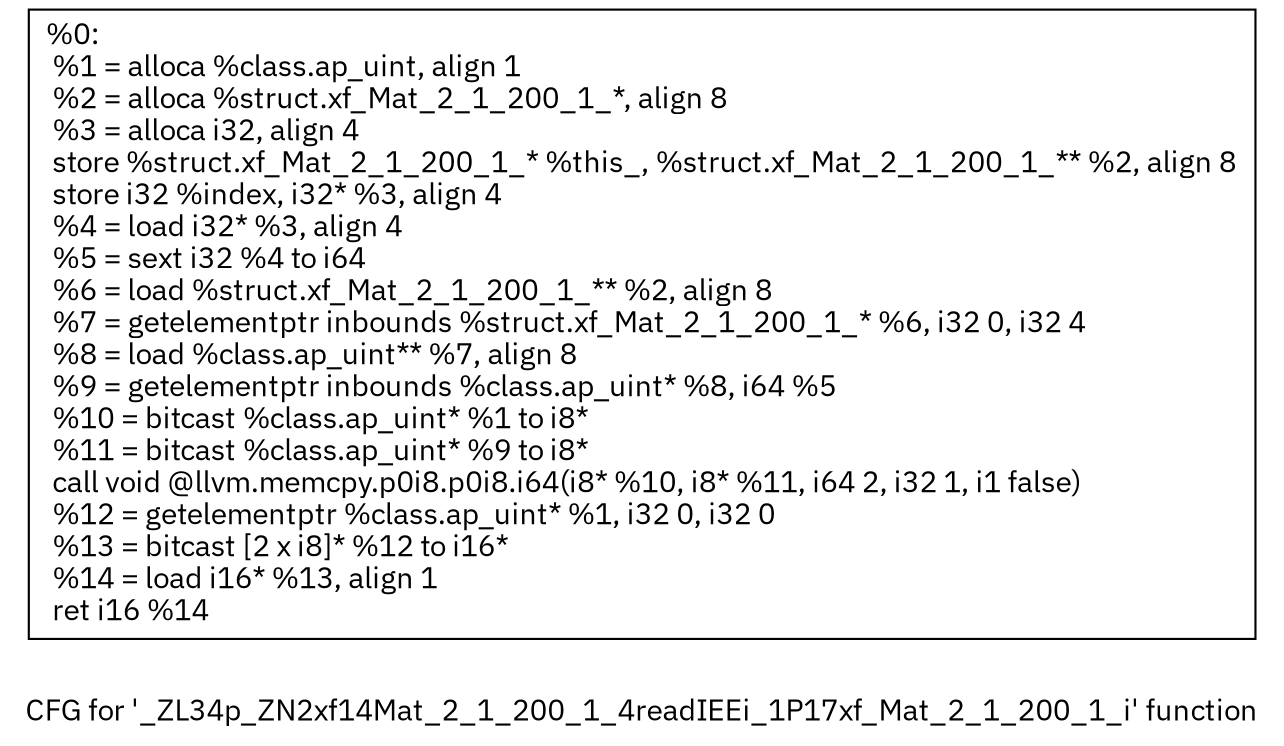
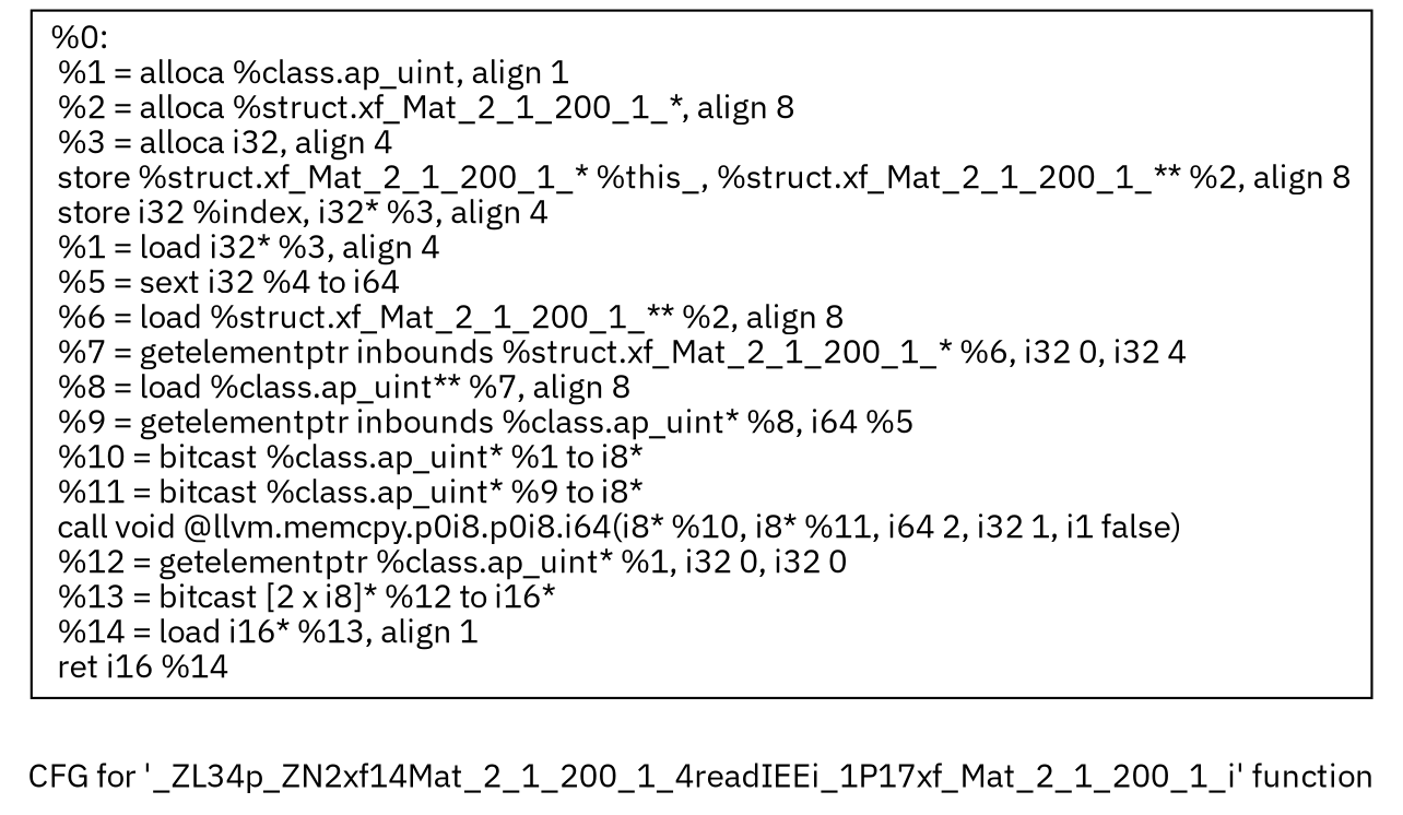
  digraph {
    label="CFG for '_ZL34p_ZN2xf14Mat_2_1_200_1_4readIEEi_1P17xf_Mat_2_1_200_1_i' function"
    fontname="IBM Plex Sans"
-   n1 [label="{%0:\l  %1 = alloca %class.ap_uint, align 1\l  %2 = alloca %struct.xf_Mat_2_1_200_1_*, align 8\l  %3 = alloca i32, align 4\l  store %struct.xf_Mat_2_1_200_1_* %this_, %struct.xf_Mat_2_1_200_1_** %2, align 8\l  store i32 %index, i32* %3, align 4\l  %4 = load i32* %3, align 4\l  %5 = sext i32 %4 to i64\l  %6 = load %struct.xf_Mat_2_1_200_1_** %2, align 8\l  %7 = getelementptr inbounds %struct.xf_Mat_2_1_200_1_* %6, i32 0, i32 4\l  %8 = load %class.ap_uint** %7, align 8\l  %9 = getelementptr inbounds %class.ap_uint* %8, i64 %5\l  %10 = bitcast %class.ap_uint* %1 to i8*\l  %11 = bitcast %class.ap_uint* %9 to i8*\l  call void @llvm.memcpy.p0i8.p0i8.i64(i8* %10, i8* %11, i64 2, i32 1, i1 false)\l  %12 = getelementptr %class.ap_uint* %1, i32 0, i32 0\l  %13 = bitcast [2 x i8]* %12 to i16*\l  %14 = load i16* %13, align 1\l  ret i16 %14\l}" shape=record fontname="IBM Plex Sans"]
+   n1 [label="{%0:\l  %1 = alloca %class.ap_uint, align 1\l  %2 = alloca %struct.xf_Mat_2_1_200_1_*, align 8\l  %3 = alloca i32, align 4\l  store %struct.xf_Mat_2_1_200_1_* %this_, %struct.xf_Mat_2_1_200_1_** %2, align 8\l  store i32 %index, i32* %3, align 4\l  %1 = load i32* %3, align 4\l  %5 = sext i32 %4 to i64\l  %6 = load %struct.xf_Mat_2_1_200_1_** %2, align 8\l  %7 = getelementptr inbounds %struct.xf_Mat_2_1_200_1_* %6, i32 0, i32 4\l  %8 = load %class.ap_uint** %7, align 8\l  %9 = getelementptr inbounds %class.ap_uint* %8, i64 %5\l  %10 = bitcast %class.ap_uint* %1 to i8*\l  %11 = bitcast %class.ap_uint* %9 to i8*\l  call void @llvm.memcpy.p0i8.p0i8.i64(i8* %10, i8* %11, i64 2, i32 1, i1 false)\l  %12 = getelementptr %class.ap_uint* %1, i32 0, i32 0\l  %13 = bitcast [2 x i8]* %12 to i16*\l  %14 = load i16* %13, align 1\l  ret i16 %14\l}" shape=record fontname="IBM Plex Sans"]
  }
